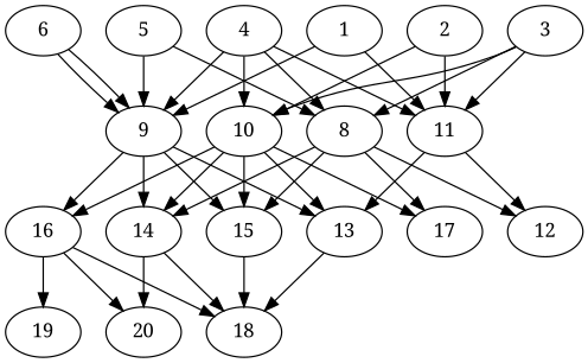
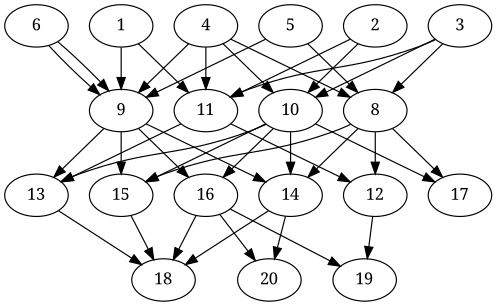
  digraph {
    fontname="Noto Serif"
    node [alpha=0.09 fontname="Noto Serif"]
    edge [fontname="Noto Serif"]
    1 [alpha=0.02 expect_size=38757376]
    9 [alpha=0.18 expect_size=47278080]
    11 [alpha=0.06 expect_size=10783744]
    14 [alpha=0.04 expect_size=13241344]
    15 [alpha=0.11 expect_size=44476416]
    13 [alpha=0.05 expect_size=39103488]
    16 [alpha=0.06 expect_size=18136064]
    12 [expect_size=16135168]
    18 [alpha=0.14 expect_size=30619648]
    20 [alpha=0.17 expect_size=26550272]
    19 [alpha=0.13 expect_size=32167936]
    2 [alpha=0.10 expect_size=42730496]
    10 [alpha=0.11 expect_size=38092800]
    17 [alpha=0.19 expect_size=29555712]
    3 [expect_size=34259968]
    8 [alpha=0.01 expect_size=40628224]
    4 [alpha=0.13 expect_size=46236672]
    5 [expect_size=19428352]
    6 [alpha=0.05 expect_size=37190656]
    1 -> 9
    1 -> 11
    9 -> 14
    9 -> 15
    9 -> 13
    9 -> 16
    11 -> 13
    11 -> 12
    14 -> 18
    14 -> 20
    15 -> 18
    13 -> 18
    16 -> 18
    16 -> 20
    16 -> 19
+   12 -> 19
    2 -> 11
    2 -> 10
    10 -> 14
    10 -> 15
    10 -> 13
    10 -> 16
    10 -> 17
    3 -> 11
    3 -> 10
    3 -> 8
    8 -> 14
    8 -> 15
    8 -> 12
    8 -> 17
    4 -> 9
    4 -> 11
    4 -> 10
    4 -> 8
    5 -> 9
    5 -> 8
    6 -> 9
    6 -> 9
  }
